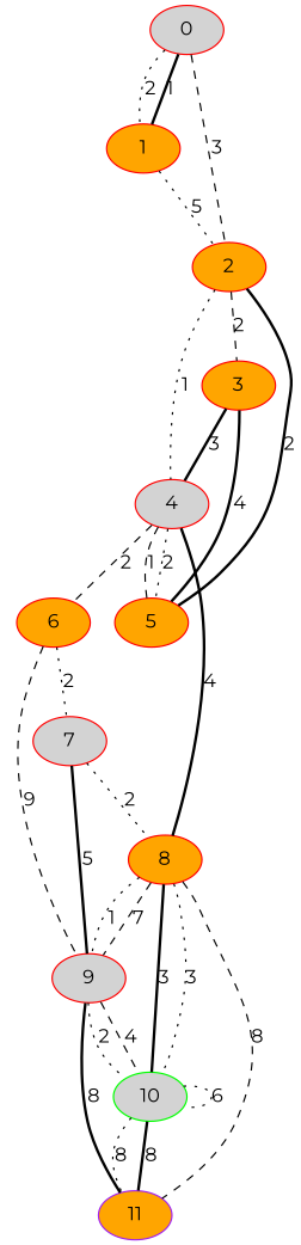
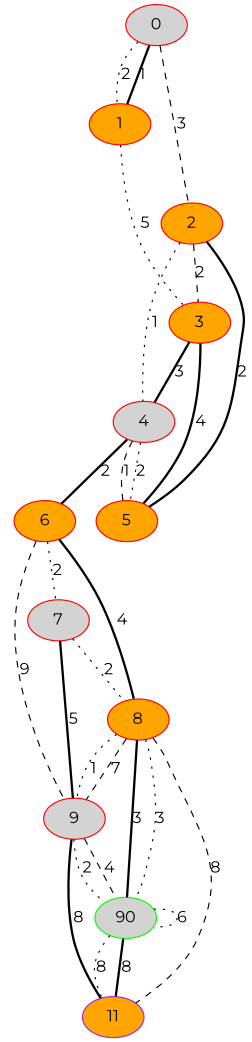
  graph {
    fontname=Montserrat
    node [color=red fillcolor=orange fontname=Montserrat style=filled weight=1]
    edge [fontname=Montserrat style=dotted]
    0 [fillcolor=lightgrey]
    1
    2
    3
    4 [fillcolor=lightgrey]
    5
    6
    7 [fillcolor=lightgrey]
    8
    9 [fillcolor=lightgrey]
-   10 [color=green fillcolor=lightgrey weight=2]
+   10 [color=green fillcolor=lightgrey weight=2 label=90]
    11 [color=purple weight=4]
    0 -- 1 [label=2]
    0 -- 1 [label=1 style=bold]
    0 -- 2 [label=3 style=dashed]
-   1 -- 2 [label=5]
+   1 -- 3 [label=5]
    2 -- 3 [label=2 style=dashed]
    2 -- 4 [label=1]
    2 -- 5 [label=2 style=bold]
    3 -- 4 [label=3 style=bold]
    3 -- 5 [label=4 style=bold]
    4 -- 5 [label=2]
    4 -- 5 [label=1 style=dashed]
-   4 -- 6 [label=2 style=dashed]
+   4 -- 6 [label=2 style=bold]
    6 -- 7 [label=2]
-   4 -- 8 [label=4 style=bold]
+   6 -- 8 [label=4 style=bold]
    6 -- 9 [label=9 style=dashed]
    7 -- 8 [label=2]
    7 -- 9 [label=5 style=bold]
    8 -- 9 [label=1]
    8 -- 9 [label=7 style=dashed]
    8 -- 10 [label=3 style=bold]
    8 -- 10 [label=3]
    8 -- 11 [label=8 style=dashed]
    9 -- 10 [label=2]
    9 -- 10 [label=4 style=dashed]
    9 -- 11 [label=8 style=bold]
    10 -- 10 [label=6]
    10 -- 11 [label=8]
    10 -- 11 [label=8 style=bold]
  }
